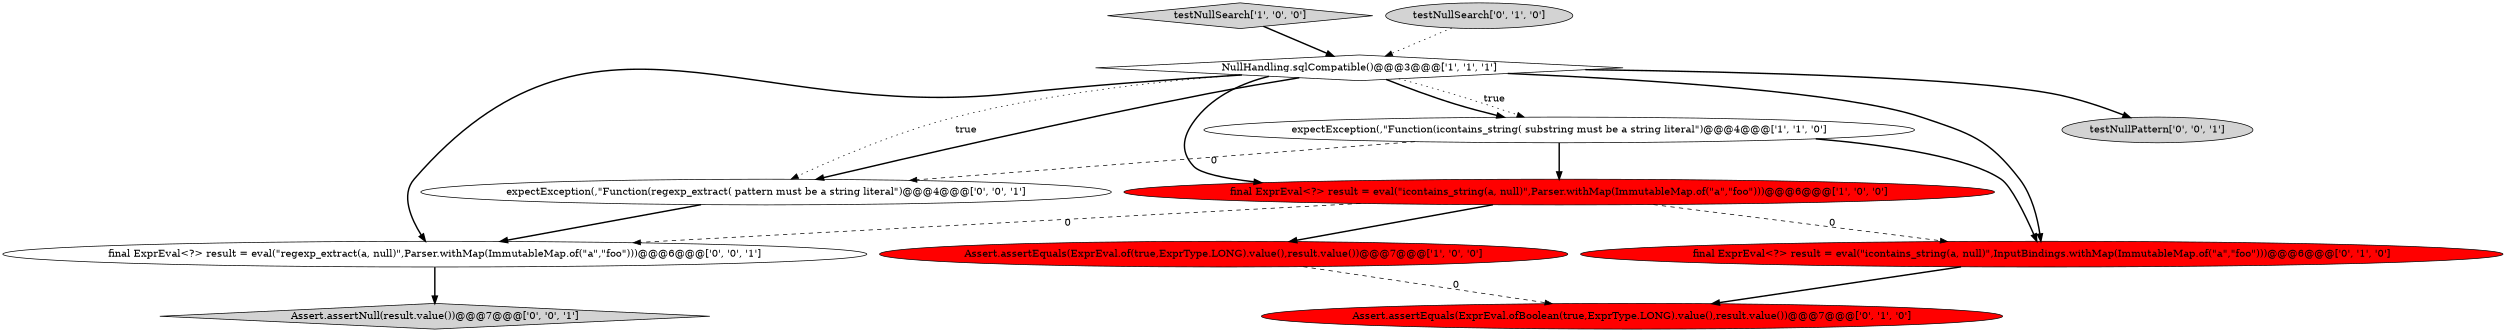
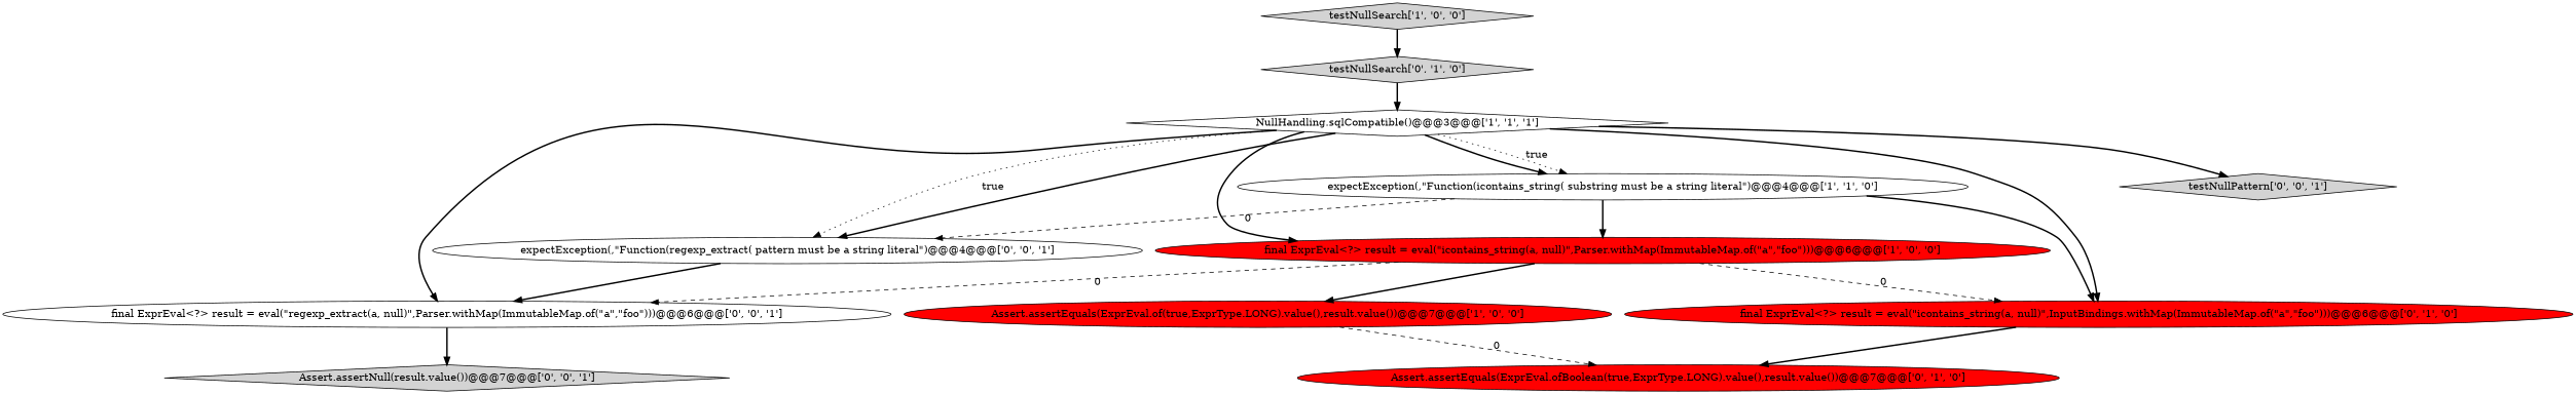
  digraph {
    node [fillcolor=lightgray shape=ellipse style=filled]
    edge [style=bold]
    n1 [label="Assert.assertNull(result.value())@@@7@@@['0', '0', '1']" shape=diamond]
    n2 [label="testNullSearch['1', '0', '0']" shape=diamond]
    n3 [fillcolor=white label="NullHandling.sqlCompatible()@@@3@@@['1', '1', '1']" shape=diamond]
    n4 [fillcolor=white label="expectException(,\"Function(regexp_extract( pattern must be a string literal\")@@@4@@@['0', '0', '1']"]
    n5 [fillcolor=white label="expectException(,\"Function(icontains_string( substring must be a string literal\")@@@4@@@['1', '1', '0']"]
    n6 [fillcolor=red label="final ExprEval<?> result = eval(\"icontains_string(a, null)\",Parser.withMap(ImmutableMap.of(\"a\",\"foo\")))@@@6@@@['1', '0', '0']"]
    n7 [fillcolor=white label="final ExprEval<?> result = eval(\"regexp_extract(a, null)\",Parser.withMap(ImmutableMap.of(\"a\",\"foo\")))@@@6@@@['0', '0', '1']"]
    n8 [fillcolor=red label="final ExprEval<?> result = eval(\"icontains_string(a, null)\",InputBindings.withMap(ImmutableMap.of(\"a\",\"foo\")))@@@6@@@['0', '1', '0']"]
-   n9 [label="testNullPattern['0', '0', '1']"]
+   n9 [label="testNullPattern['0', '0', '1']" shape=diamond]
    n10 [fillcolor=red label="Assert.assertEquals(ExprEval.of(true,ExprType.LONG).value(),result.value())@@@7@@@['1', '0', '0']"]
    n11 [fillcolor=red label="Assert.assertEquals(ExprEval.ofBoolean(true,ExprType.LONG).value(),result.value())@@@7@@@['0', '1', '0']"]
-   n12 [label="testNullSearch['0', '1', '0']"]
-   n2 -> n3
+   n12 [label="testNullSearch['0', '1', '0']" shape=diamond]
+   n2 -> n12
    n3 -> n4
    n3 -> n4 [label=true style=dotted]
    n3 -> n5
    n3 -> n5 [label=true style=dotted]
    n3 -> n6
    n3 -> n7
    n3 -> n8
    n3 -> n9
    n4 -> n7
    n5 -> n4 [label=0 style=dashed]
    n5 -> n6
    n5 -> n8
    n6 -> n7 [label=0 style=dashed]
    n6 -> n8 [label=0 style=dashed]
    n6 -> n10
    n7 -> n1
    n8 -> n11
    n10 -> n11 [label=0 style=dashed]
-   n12 -> n3 [style=dotted]
+   n12 -> n3
  }
